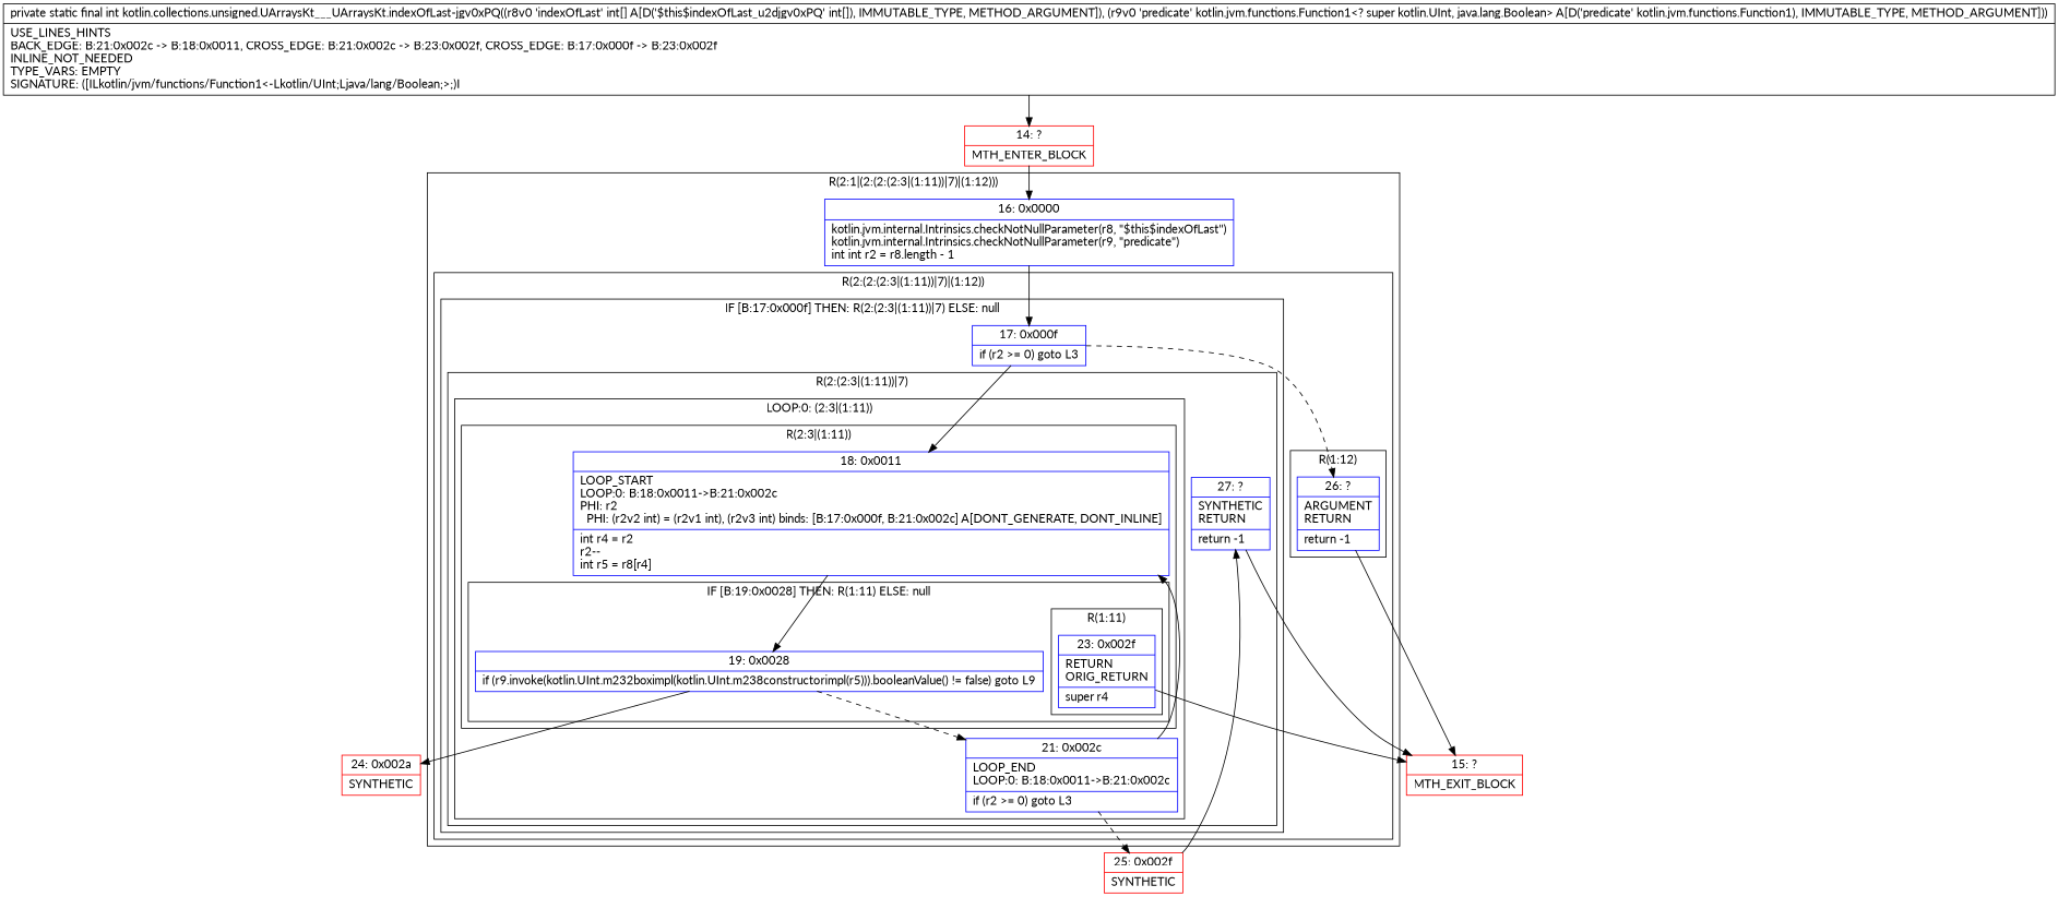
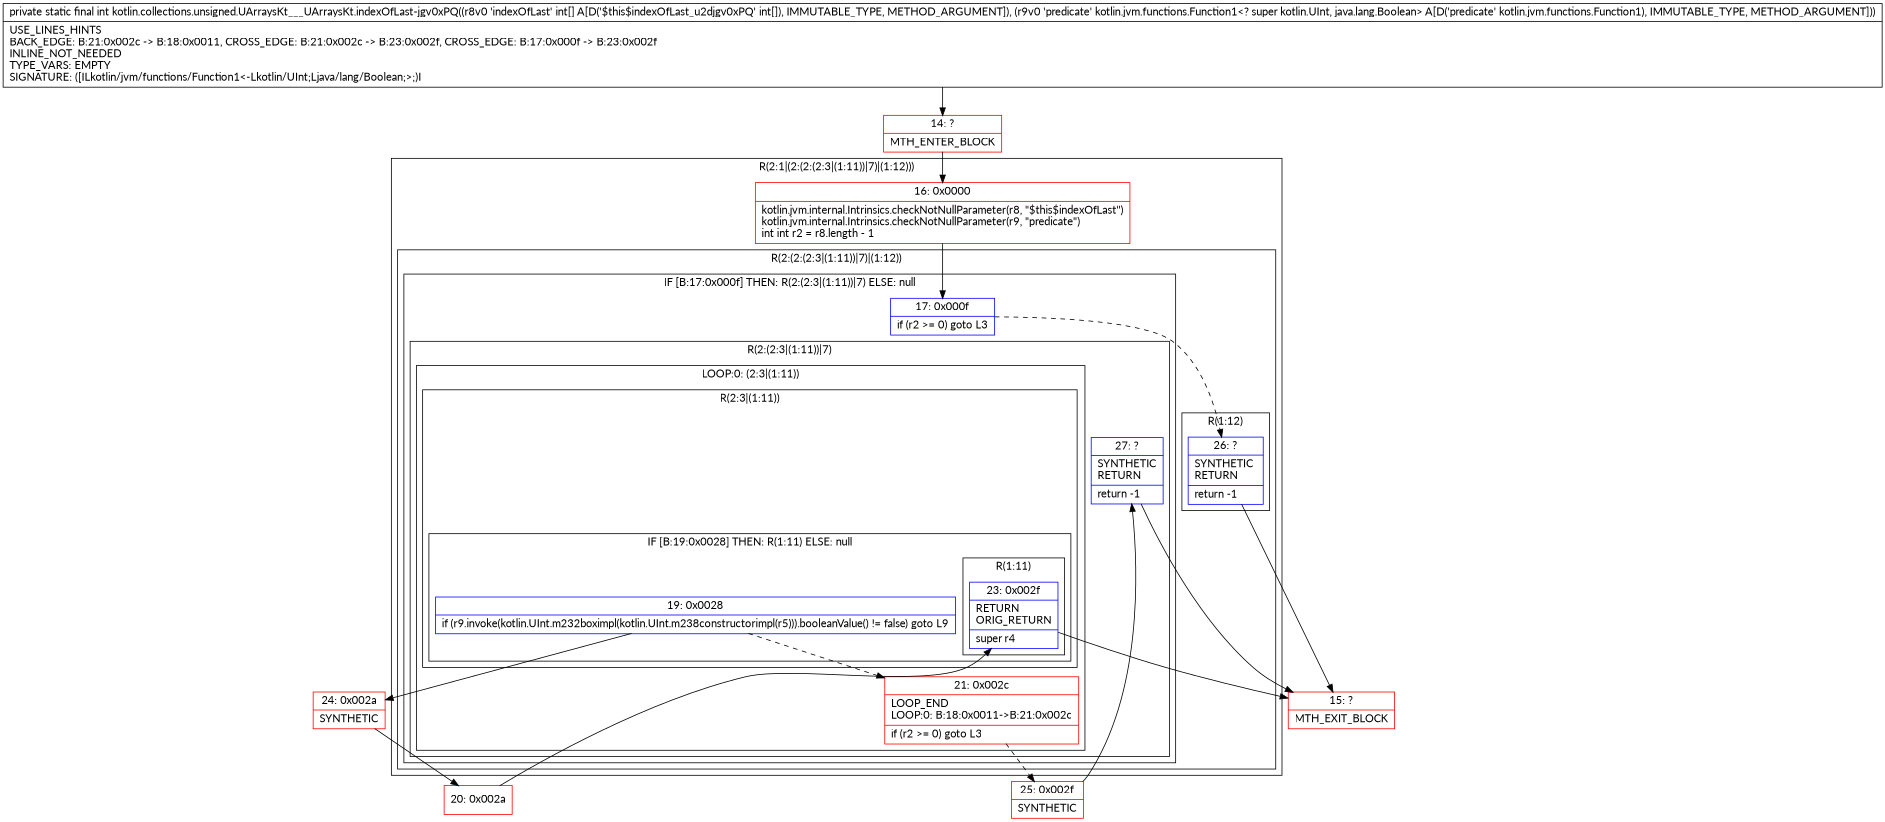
  digraph {
    fontname=Lato
    node [color=blue fontname=Lato shape=record]
    edge [fontname=Lato]
    n1 [label="{23\:\ 0x002f|RETURN\lORIG_RETURN\l|super r4\l}"]
    n2 [label="{19\:\ 0x0028|if (r9.invoke(kotlin.UInt.m232boximpl(kotlin.UInt.m238constructorimpl(r5))).booleanValue() != false) goto L9\l}"]
-   n3 [label="{18\:\ 0x0011|LOOP_START\lLOOP:0: B:18:0x0011\-\>B:21:0x002c\lPHI: r2 \l  PHI: (r2v2 int) = (r2v1 int), (r2v3 int) binds: [B:17:0x000f, B:21:0x002c] A[DONT_GENERATE, DONT_INLINE]\l|int r4 = r2\lr2\-\-\lint r5 = r8[r4]\l}"]
-   n4 [label="{21\:\ 0x002c|LOOP_END\lLOOP:0: B:18:0x0011\-\>B:21:0x002c\l|if (r2 \>= 0) goto L3\l}"]
+   n4 [color=red label="{21\:\ 0x002c|LOOP_END\lLOOP:0: B:18:0x0011\-\>B:21:0x002c\l|if (r2 \>= 0) goto L3\l}"]
    n5 [label="{27\:\ ?|SYNTHETIC\lRETURN\l|return \-1\l}"]
    n6 [label="{17\:\ 0x000f|if (r2 \>= 0) goto L3\l}"]
-   n7 [label="{26\:\ ?|ARGUMENT\lRETURN\l|return \-1\l}"]
-   n8 [label="{16\:\ 0x0000|kotlin.jvm.internal.Intrinsics.checkNotNullParameter(r8, \"$this$indexOfLast\")\lkotlin.jvm.internal.Intrinsics.checkNotNullParameter(r9, \"predicate\")\lint int r2 = r8.length \- 1\l}"]
+   n7 [label="{26\:\ ?|SYNTHETIC\lRETURN\l|return \-1\l}"]
+   n8 [color=red label="{16\:\ 0x0000|kotlin.jvm.internal.Intrinsics.checkNotNullParameter(r8, \"$this$indexOfLast\")\lkotlin.jvm.internal.Intrinsics.checkNotNullParameter(r9, \"predicate\")\lint int r2 = r8.length \- 1\l}"]
    n9 [color=red label="{15\:\ ?|MTH_EXIT_BLOCK\l}"]
    n10 [color=red label="{24\:\ 0x002a|SYNTHETIC\l}"]
    n11 [color=red label="{25\:\ 0x002f|SYNTHETIC\l}"]
+   n12 [color=red label="{20\:\ 0x002a}"]
    n13 [color=red label="{14\:\ ?|MTH_ENTER_BLOCK\l}"]
    n14 [label="{private static final int kotlin.collections.unsigned.UArraysKt___UArraysKt.indexOfLast\-jgv0xPQ((r8v0 'indexOfLast' int[] A[D('$this$indexOfLast_u2djgv0xPQ' int[]), IMMUTABLE_TYPE, METHOD_ARGUMENT]), (r9v0 'predicate' kotlin.jvm.functions.Function1\<? super kotlin.UInt, java.lang.Boolean\> A[D('predicate' kotlin.jvm.functions.Function1), IMMUTABLE_TYPE, METHOD_ARGUMENT]))  | USE_LINES_HINTS\lBACK_EDGE: B:21:0x002c \-\> B:18:0x0011, CROSS_EDGE: B:21:0x002c \-\> B:23:0x002f, CROSS_EDGE: B:17:0x000f \-\> B:23:0x002f\lINLINE_NOT_NEEDED\lTYPE_VARS: EMPTY\lSIGNATURE: ([ILkotlin\/jvm\/functions\/Function1\<\-Lkotlin\/UInt;Ljava\/lang\/Boolean;\>;)I\l}" color=""]
    subgraph cluster_1 {
      label="R(2:1|(2:(2:(2:3|(1:11))|7)|(1:12)))"
      n8
      subgraph cluster_2 {
        label="R(2:(2:(2:3|(1:11))|7)|(1:12))"
        subgraph cluster_3 {
          label="IF [B:17:0x000f] THEN: R(2:(2:3|(1:11))|7) ELSE: null"
          n6
          subgraph cluster_4 {
            label="R(2:(2:3|(1:11))|7)"
            n5
            subgraph cluster_5 {
              label="LOOP:0: (2:3|(1:11))"
              n4
              subgraph cluster_6 {
                label="R(2:3|(1:11))"
-               n3
                subgraph cluster_7 {
                  label="IF [B:19:0x0028] THEN: R(1:11) ELSE: null"
                  n2
                  subgraph cluster_8 {
                    label="R(1:11)"
                    n1
                  }
                }
              }
            }
          }
        }
        subgraph cluster_9 {
          label="R(1:12)"
          n7
        }
      }
    }
    n1 -> n9
    n2 -> n4 [style=dashed]
    n2 -> n10
-   n3 -> n2
-   n4 -> n3
    n4 -> n11 [style=dashed]
    n5 -> n9
-   n6 -> n3
    n6 -> n7 [style=dashed]
    n7 -> n9
    n8 -> n6
+   n10 -> n12
    n11 -> n5
+   n12 -> n1
    n13 -> n8
    n14 -> n13
  }
